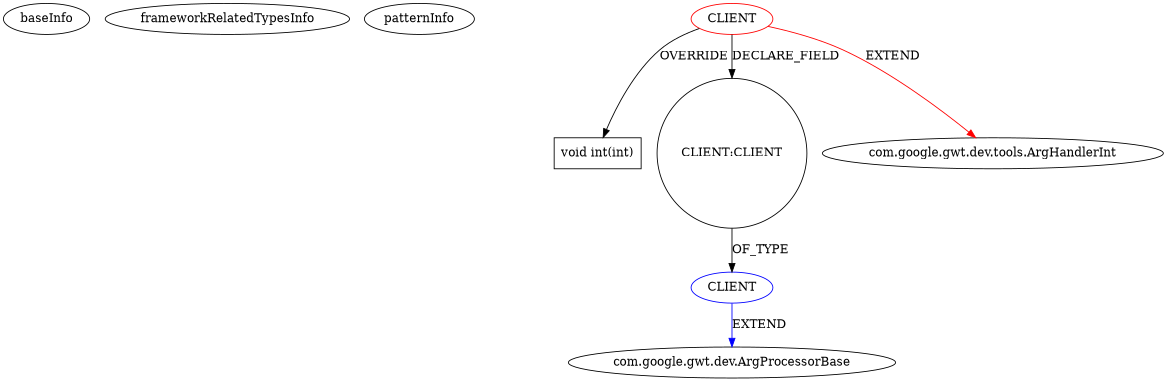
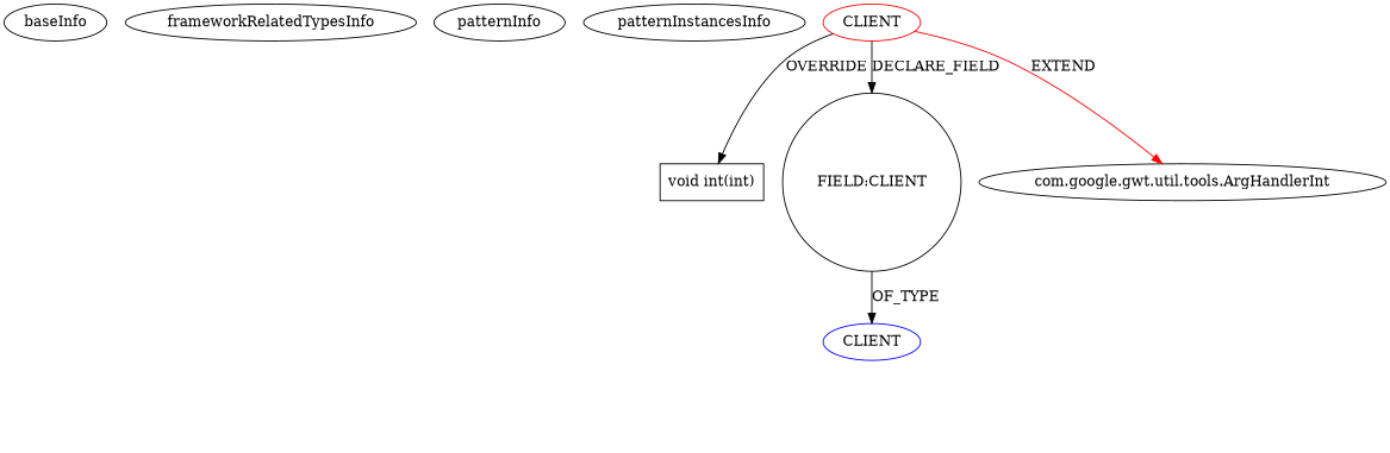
  digraph {
    node [isFrameworkType=false]
    baseInfo [category=pattern graphId=1951 isAnonymous=false possibleRelation=true isFrameworkType=""]
    frameworkRelatedTypesInfo [0="com.google.gwt.util.tools.ArgHandlerInt" isFrameworkType=""]
    patternInfo [frequency=2.0 patternRootClient=0 isFrameworkType=""]
+   patternInstancesInfo [0="WeTheInternet-xapi-template~/WeTheInternet-xapi-template/xapi-template-master/src/main/java/wetheinter/net/dev/template/ProcessingInstructionOptions.java~SkipLinesArg~480" 1="WeTheInternet-xapi-template~/WeTheInternet-xapi-template/xapi-template-master/src/main/java/wetheinter/net/dev/template/ProcessingInstructionOptions.java~SkipWordsArg~479" isFrameworkType=""]
    n5 [label="void int(int)" shape=box vertexType=OVERRIDING_METHOD_DECLARATION]
    n6 [color=red label=CLIENT vertexType=ROOT_CLIENT_CLASS_DECLARATION]
-   n7 [label="CLIENT:CLIENT" shape=circle vertexType=FIELD_DECLARATION]
-   n8 [label="com.google.gwt.dev.tools.ArgHandlerInt" vertexType=FRAMEWORK_CLASS_TYPE]
+   n7 [label="FIELD:CLIENT" shape=circle vertexType=FIELD_DECLARATION]
+   n8 [label="com.google.gwt.util.tools.ArgHandlerInt" vertexType=FRAMEWORK_CLASS_TYPE]
    n9 [color=blue label=CLIENT vertexType=REFERENCE_CLIENT_CLASS_DECLARATION]
-   n10 [label="com.google.gwt.dev.ArgProcessorBase" vertexType=FRAMEWORK_CLASS_TYPE]
    n6 -> n5 [label=OVERRIDE]
    n6 -> n7 [label=DECLARE_FIELD]
    n6 -> n8 [color=red label=EXTEND]
    n7 -> n9 [label=OF_TYPE]
-   n9 -> n10 [color=blue label=EXTEND]
  }
